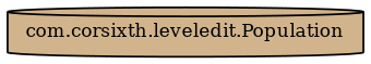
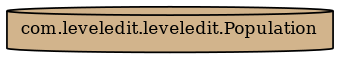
  digraph {
    rankdir=LR
    fontname="DejaVu Serif"
-   n1 [color=black fillcolor=tan fontname="DejaVu Serif" fontsize=10 height=0.2 label="com.corsixth.leveledit.Population" shape=cylinder style=filled width=0.4]
+   n1 [color=black fillcolor=tan fontname="DejaVu Serif" fontsize=10 height=0.2 label="com.leveledit.leveledit.Population" shape=cylinder style=filled width=0.4]
  }
